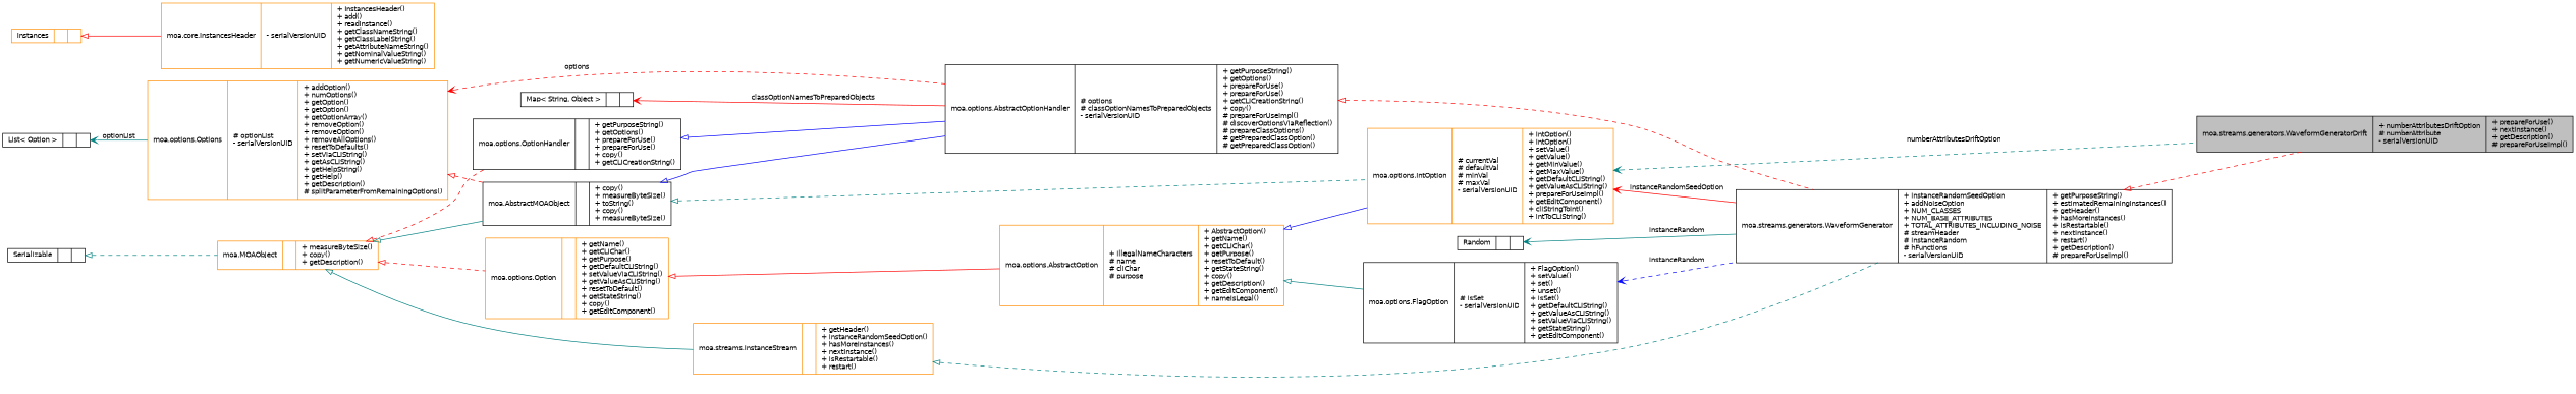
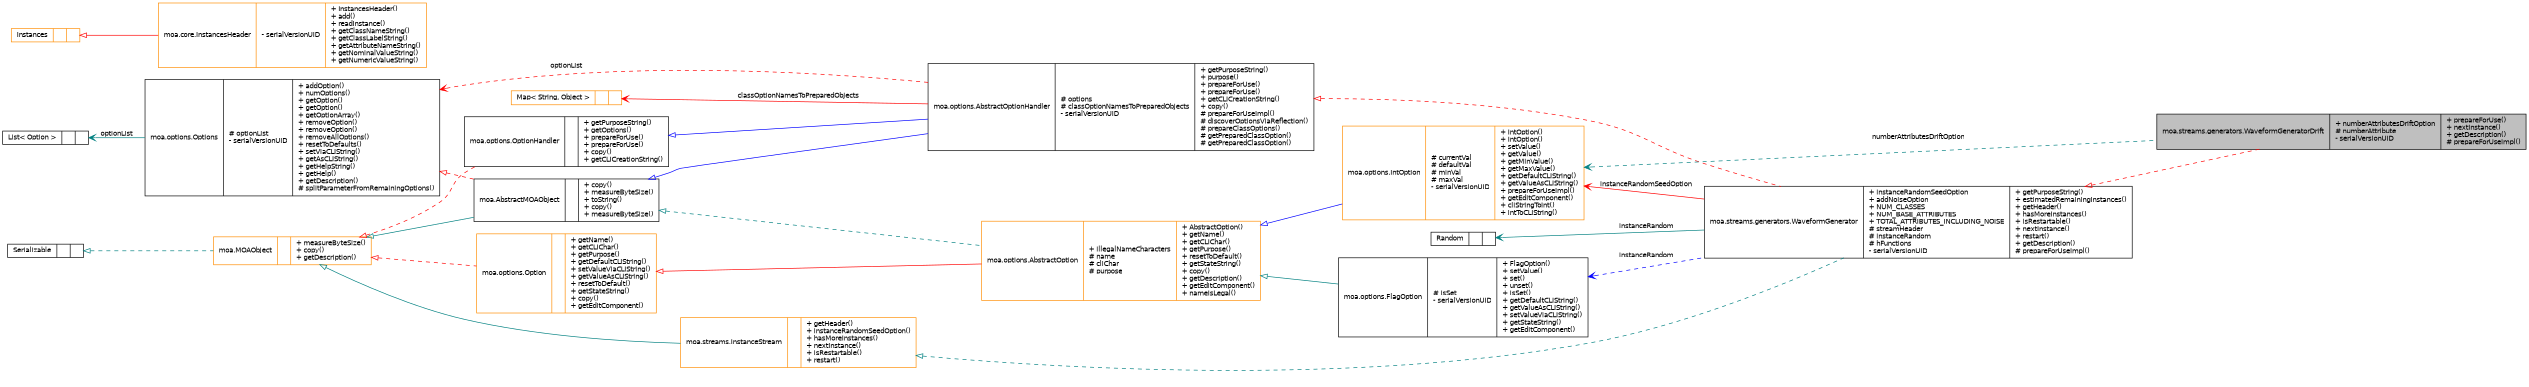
  digraph {
    rankdir=LR
    node [color=black fillcolor=white fontname=Helvetica fontsize=10 shape=record style=filled]
    edge [arrowtail=empty color=red dir=back fontname=Helvetica fontsize=10 labelfontname=Helvetica labelfontsize=10 style=solid]
    n1 [fillcolor=grey75 fontcolor=black height=0.2 label="{moa.streams.generators.WaveformGeneratorDrift\n|+ numberAttributesDriftOption\l# numberAttribute\l- serialVersionUID\l|+ prepareForUse()\l+ nextInstance()\l+ getDescription()\l# prepareForUseImpl()\l}" width=0.4]
    n2 [height=0.2 label="{moa.streams.generators.WaveformGenerator\n|+ instanceRandomSeedOption\l+ addNoiseOption\l+ NUM_CLASSES\l+ NUM_BASE_ATTRIBUTES\l+ TOTAL_ATTRIBUTES_INCLUDING_NOISE\l# streamHeader\l# instanceRandom\l# hFunctions\l- serialVersionUID\l|+ getPurposeString()\l+ estimatedRemainingInstances()\l+ getHeader()\l+ hasMoreInstances()\l+ isRestartable()\l+ nextInstance()\l+ restart()\l+ getDescription()\l# prepareForUseImpl()\l}" width=0.4]
-   n3 [height=0.2 label="{moa.options.AbstractOptionHandler\n|# options\l# classOptionNamesToPreparedObjects\l- serialVersionUID\l|+ getPurposeString()\l+ getOptions()\l+ prepareForUse()\l+ prepareForUse()\l+ getCLICreationString()\l+ copy()\l# prepareForUseImpl()\l# discoverOptionsViaReflection()\l# prepareClassOptions()\l# getPreparedClassOption()\l# getPreparedClassOption()\l}" width=0.4]
+   n3 [height=0.2 label="{moa.options.AbstractOptionHandler\n|# options\l# classOptionNamesToPreparedObjects\l- serialVersionUID\l|+ getPurposeString()\l+ purpose()\l+ prepareForUse()\l+ prepareForUse()\l+ getCLICreationString()\l+ copy()\l# prepareForUseImpl()\l# discoverOptionsViaReflection()\l# prepareClassOptions()\l# getPreparedClassOption()\l# getPreparedClassOption()\l}" width=0.4]
    n4 [height=0.2 label="{moa.AbstractMOAObject\n||+ copy()\l+ measureByteSize()\l+ toString()\l+ copy()\l+ measureByteSize()\l}" width=0.4]
    n5 [color=darkorange height=0.2 label="{moa.options.AbstractOption\n|+ illegalNameCharacters\l# name\l# cliChar\l# purpose\l|+ AbstractOption()\l+ getName()\l+ getCLIChar()\l+ getPurpose()\l+ resetToDefault()\l+ getStateString()\l+ copy()\l+ getDescription()\l+ getEditComponent()\l+ nameIsLegal()\l}" width=0.4]
-   n6 [color=darkorange height=0.2 label="{moa.options.Options\n|# optionList\l- serialVersionUID\l|+ addOption()\l+ numOptions()\l+ getOption()\l+ getOption()\l+ getOptionArray()\l+ removeOption()\l+ removeOption()\l+ removeAllOptions()\l+ resetToDefaults()\l+ setViaCLIString()\l+ getAsCLIString()\l+ getHelpString()\l+ getHelp()\l+ getDescription()\l# splitParameterFromRemainingOptions()\l}" width=0.4]
+   n6 [height=0.2 label="{moa.options.Options\n|# optionList\l- serialVersionUID\l|+ addOption()\l+ numOptions()\l+ getOption()\l+ getOption()\l+ getOptionArray()\l+ removeOption()\l+ removeOption()\l+ removeAllOptions()\l+ resetToDefaults()\l+ setViaCLIString()\l+ getAsCLIString()\l+ getHelpString()\l+ getHelp()\l+ getDescription()\l# splitParameterFromRemainingOptions()\l}" width=0.4]
    n7 [color=darkorange height=0.2 label="{moa.options.IntOption\n|# currentVal\l# defaultVal\l# minVal\l# maxVal\l- serialVersionUID\l|+ IntOption()\l+ IntOption()\l+ setValue()\l+ getValue()\l+ getMinValue()\l+ getMaxValue()\l+ getDefaultCLIString()\l+ getValueAsCLIString()\l+ prepareForUseImpl()\l+ getEditComponent()\l+ cliStringToInt()\l+ intToCLIString()\l}" width=0.4]
    n8 [height=0.2 label="{moa.options.FlagOption\n|# isSet\l- serialVersionUID\l|+ FlagOption()\l+ setValue()\l+ set()\l+ unset()\l+ isSet()\l+ getDefaultCLIString()\l+ getValueAsCLIString()\l+ setValueViaCLIString()\l+ getStateString()\l+ getEditComponent()\l}" width=0.4]
    n9 [color=darkorange height=0.2 label="{moa.MOAObject\n||+ measureByteSize()\l+ copy()\l+ getDescription()\l}" width=0.4]
    n10 [height=0.2 label="{moa.options.OptionHandler\n||+ getPurposeString()\l+ getOptions()\l+ prepareForUse()\l+ prepareForUse()\l+ copy()\l+ getCLICreationString()\l}" width=0.4]
    n11 [color=darkorange height=0.2 label="{moa.streams.InstanceStream\n||+ getHeader()\l+ instanceRandomSeedOption()\l+ hasMoreInstances()\l+ nextInstance()\l+ isRestartable()\l+ restart()\l}" width=0.4]
    n12 [color=darkorange height=0.2 label="{moa.options.Option\n||+ getName()\l+ getCLIChar()\l+ getPurpose()\l+ getDefaultCLIString()\l+ setValueViaCLIString()\l+ getValueAsCLIString()\l+ resetToDefault()\l+ getStateString()\l+ copy()\l+ getEditComponent()\l}" width=0.4]
    n13 [height=0.2 label="{Serializable\n||}" width=0.4]
-   n14 [height=0.2 label="{Map\< String, Object \>\n||}" width=0.4]
+   n14 [color=darkorange height=0.2 label="{Map\< String, Object \>\n||}" width=0.4]
    n15 [height=0.2 label="{List\< Option \>\n||}" width=0.4]
    n16 [color=darkorange height=0.2 label="{moa.core.InstancesHeader\n|- serialVersionUID\l|+ InstancesHeader()\l+ add()\l+ readInstance()\l+ getClassNameString()\l+ getClassLabelString()\l+ getAttributeNameString()\l+ getNominalValueString()\l+ getNumericValueString()\l}" width=0.4]
    n17 [color=darkorange height=0.2 label="{Instances\n||}" width=0.4]
    n18 [height=0.2 label="{Random\n||}" width=0.4]
    n2 -> n1 [style=dashed]
    n3 -> n2 [style=dashed]
    n4 -> n3 [color=blue]
-   n4 -> n7 [color=teal style=dashed]
+   n4 -> n5 [color=teal style=dashed]
    n5 -> n7 [color=blue]
    n5 -> n8 [color=teal]
-   n6 -> n3 [arrowtail=open label=options style=dashed]
+   n6 -> n3 [arrowtail=open label=optionList style=dashed]
    n6 -> n4 [style=dashed]
    n7 -> n1 [arrowtail=open color=teal label=numberAttributesDriftOption style=dashed]
    n7 -> n2 [arrowtail=open label=instanceRandomSeedOption]
    n8 -> n2 [arrowtail=open color=blue label=instanceRandom style=dashed]
    n9 -> n4 [color=teal]
    n9 -> n10 [style=dashed]
    n9 -> n11 [color=teal]
    n9 -> n12 [style=dashed]
    n10 -> n3 [color=blue]
    n11 -> n2 [color=teal style=dashed]
    n12 -> n5
    n13 -> n9 [color=teal style=dashed]
    n14 -> n3 [arrowtail=open label=classOptionNamesToPreparedObjects]
    n15 -> n6 [arrowtail=open color=teal label=optionList]
    n17 -> n16
    n18 -> n2 [arrowtail=open color=teal label=instanceRandom]
  }
